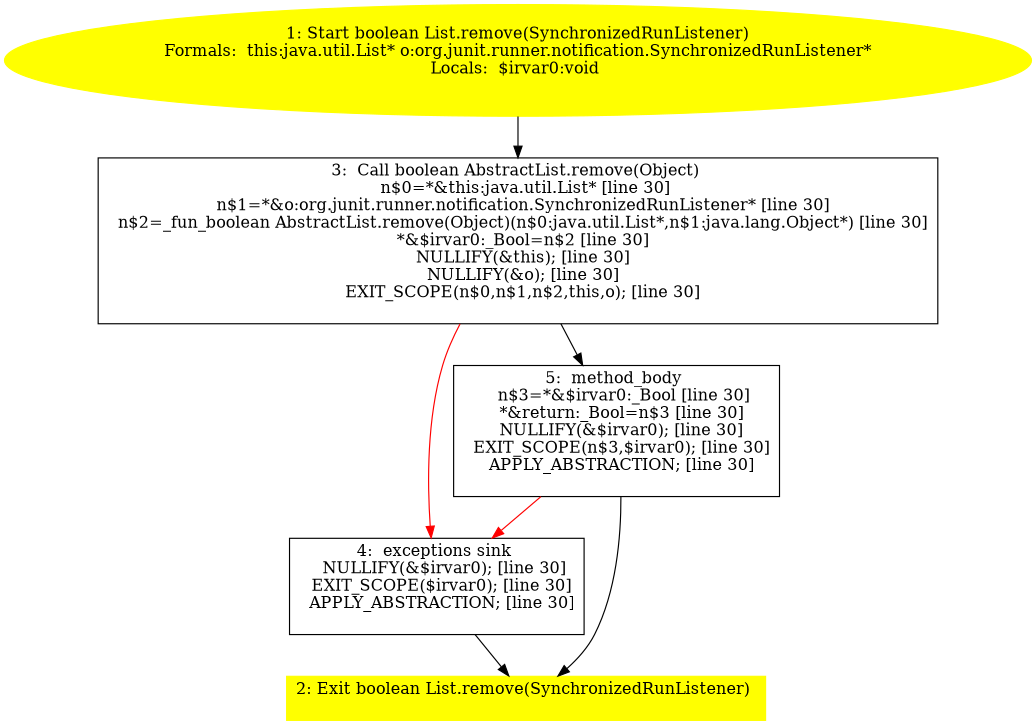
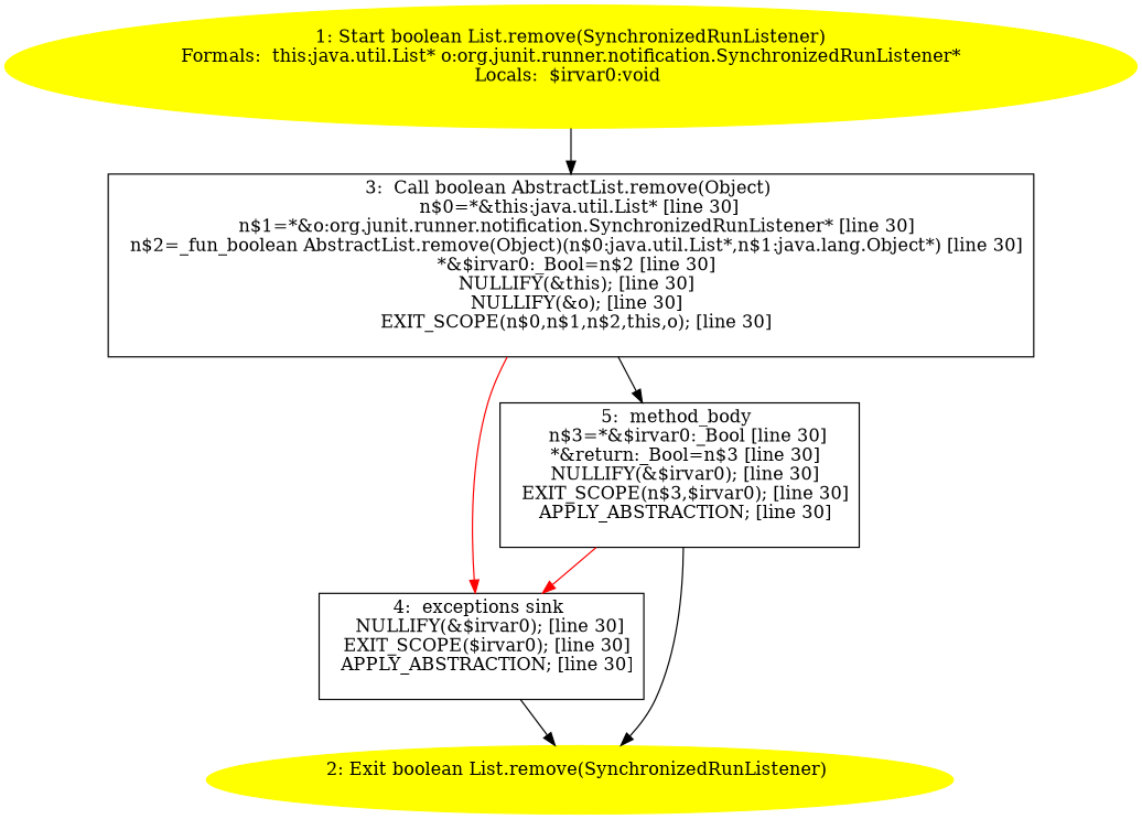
  digraph {
    node [shape=box]
    n1 [color=yellow label="1: Start boolean List.remove(SynchronizedRunListener)\nFormals:  this:java.util.List* o:org.junit.runner.notification.SynchronizedRunListener*\nLocals:  $irvar0:void \n  " style=filled shape=""]
    n2 [label="3:  Call boolean AbstractList.remove(Object) \n   n$0=*&this:java.util.List* [line 30]\n  n$1=*&o:org.junit.runner.notification.SynchronizedRunListener* [line 30]\n  n$2=_fun_boolean AbstractList.remove(Object)(n$0:java.util.List*,n$1:java.lang.Object*) [line 30]\n  *&$irvar0:_Bool=n$2 [line 30]\n  NULLIFY(&this); [line 30]\n  NULLIFY(&o); [line 30]\n  EXIT_SCOPE(n$0,n$1,n$2,this,o); [line 30]\n "]
    n3 [label="5:  method_body \n   n$3=*&$irvar0:_Bool [line 30]\n  *&return:_Bool=n$3 [line 30]\n  NULLIFY(&$irvar0); [line 30]\n  EXIT_SCOPE(n$3,$irvar0); [line 30]\n  APPLY_ABSTRACTION; [line 30]\n "]
    n4 [label="4:  exceptions sink \n   NULLIFY(&$irvar0); [line 30]\n  EXIT_SCOPE($irvar0); [line 30]\n  APPLY_ABSTRACTION; [line 30]\n "]
-   n5 [color=yellow label="2: Exit boolean List.remove(SynchronizedRunListener) \n  " style=filled]
+   n5 [color=yellow label="2: Exit boolean List.remove(SynchronizedRunListener) \n  " style=filled shape=""]
    n1 -> n2
    n2 -> n3
    n2 -> n4 [color=red]
    n3 -> n4 [color=red]
    n3 -> n5
    n4 -> n5
  }
